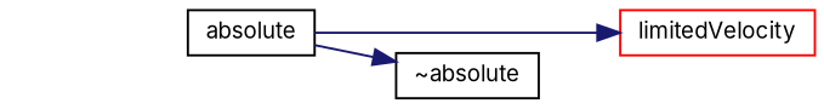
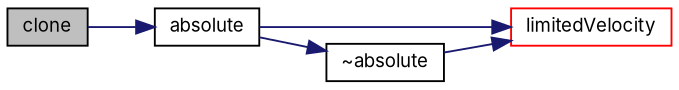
  digraph {
    fontname=Inter
    rankdir=LR
    node [color=black fontname=Inter fontsize=10 shape=record]
    edge [color=midnightblue fontname=Inter fontsize=10 labelfontname=FreeSans labelfontsize=10 style=solid]
+   n1 [fillcolor=grey75 fontcolor=black height=0.2 label=clone style=filled width=0.4]
    n2 [height=0.2 label=absolute width=0.4]
    n3 [color=red height=0.2 label=limitedVelocity width=0.4]
    n4 [height=0.2 label="~absolute" width=0.4]
+   n1 -> n2
    n2 -> n3
    n2 -> n4
+   n4 -> n3
  }
